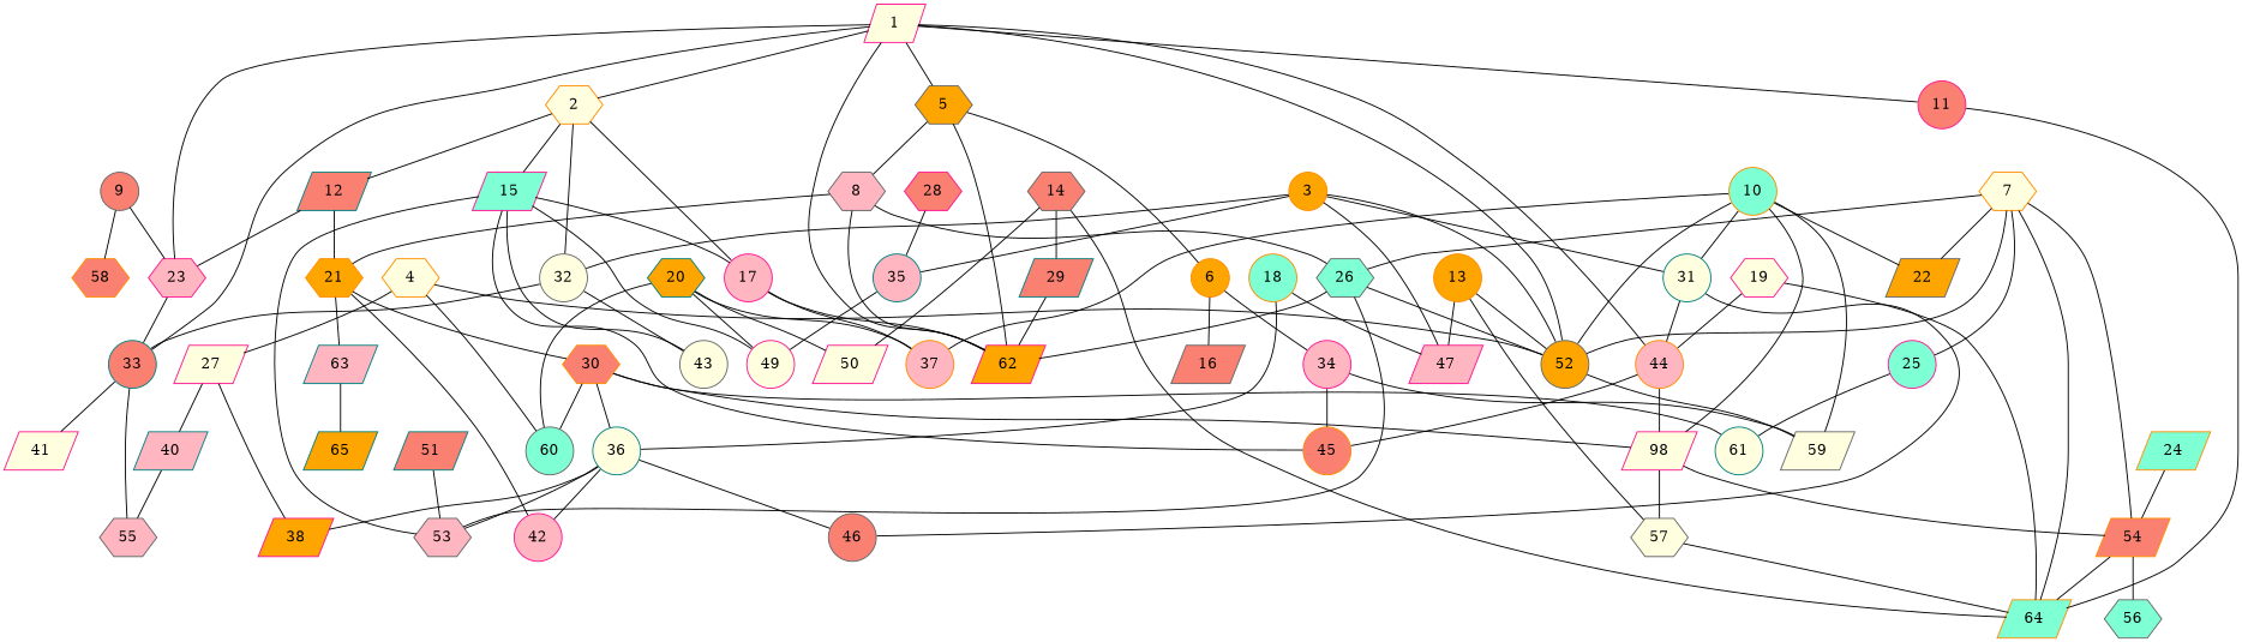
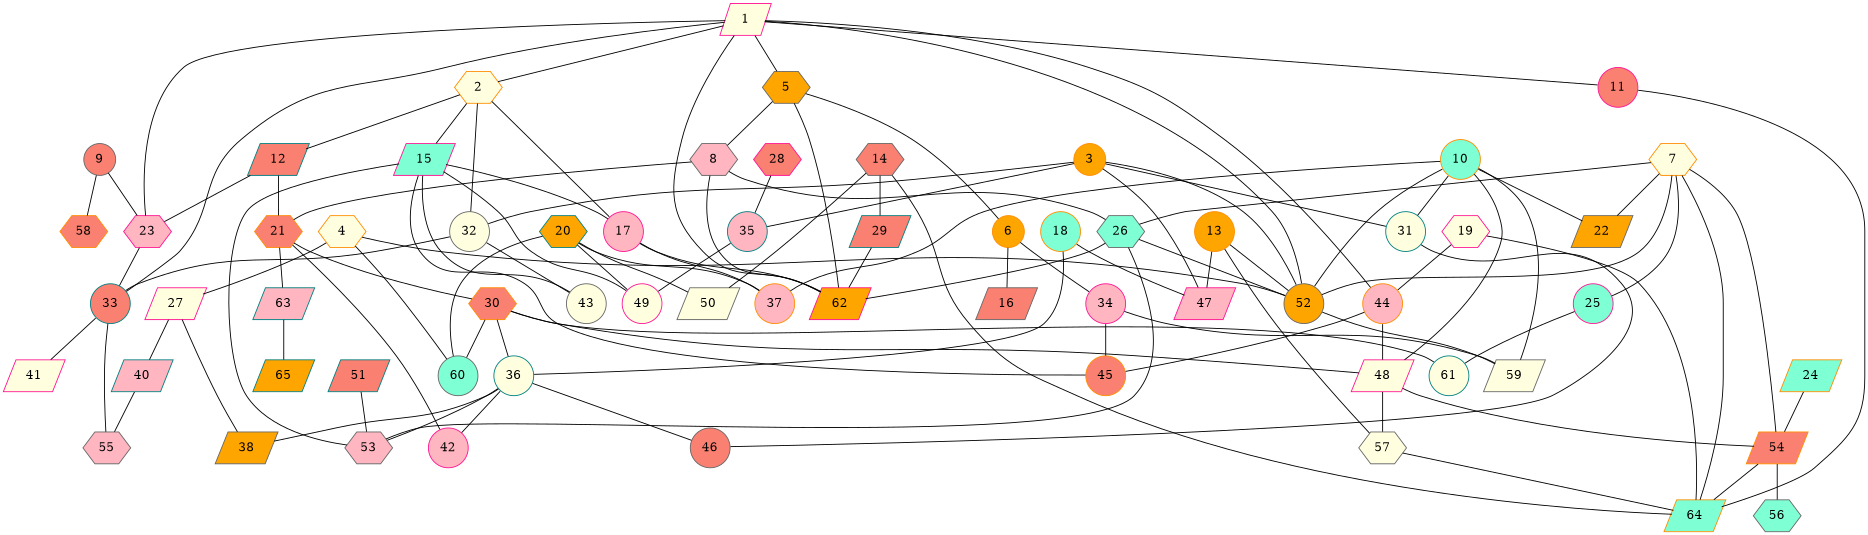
  graph {
    node [color=gray40 fillcolor=lightyellow shape=circle style=filled]
    edge [weight=1.0]
    1 [color=deeppink shape=parallelogram]
    2 [color=darkorange shape=hexagon]
    5 [fillcolor=orange shape=hexagon]
    11 [color=deeppink fillcolor=salmon]
    23 [color=deeppink fillcolor=lightpink shape=hexagon]
    33 [color=teal fillcolor=salmon]
    44 [color=darkorange fillcolor=lightpink]
    52 [fillcolor=orange]
    62 [color=deeppink fillcolor=orange shape=parallelogram]
    12 [color=teal fillcolor=salmon shape=parallelogram]
    15 [color=deeppink fillcolor=aquamarine shape=parallelogram]
    17 [color=deeppink fillcolor=lightpink]
    32
    6 [color=darkorange fillcolor=orange]
    8 [fillcolor=lightpink shape=hexagon]
    64 [color=darkorange fillcolor=aquamarine shape=parallelogram]
    41 [color=deeppink shape=parallelogram]
    55 [fillcolor=lightpink shape=hexagon]
-   48 [color=deeppink shape=parallelogram label=98]
+   48 [color=deeppink shape=parallelogram]
    45 [color=darkorange fillcolor=salmon]
    59 [shape=parallelogram]
-   21 [color=darkorange fillcolor=orange shape=hexagon]
+   21 [color=darkorange fillcolor=salmon shape=hexagon]
    43
    49 [color=deeppink]
    53 [fillcolor=lightpink shape=hexagon]
    37 [color=darkorange fillcolor=lightpink]
    3 [color=darkorange fillcolor=orange]
    31 [color=teal]
    35 [color=teal fillcolor=lightpink]
    47 [color=deeppink fillcolor=lightpink shape=parallelogram]
    46 [fillcolor=salmon]
    4 [color=darkorange shape=hexagon]
    27 [color=deeppink shape=parallelogram]
    60 [fillcolor=aquamarine]
-   38 [color=deeppink fillcolor=orange shape=parallelogram]
+   38 [fillcolor=orange shape=parallelogram]
    40 [color=teal fillcolor=lightpink shape=parallelogram]
    16 [fillcolor=salmon shape=parallelogram]
    34 [color=deeppink fillcolor=lightpink]
    26 [fillcolor=aquamarine shape=hexagon]
    7 [color=darkorange shape=hexagon]
    22 [fillcolor=orange shape=parallelogram]
    25 [color=deeppink fillcolor=aquamarine]
    54 [color=darkorange fillcolor=salmon shape=parallelogram]
    61 [color=teal]
    56 [fillcolor=aquamarine shape=hexagon]
    30 [color=darkorange fillcolor=salmon shape=hexagon]
    42 [color=deeppink fillcolor=lightpink]
    63 [color=teal fillcolor=lightpink shape=parallelogram]
    9 [fillcolor=salmon]
    58 [color=darkorange fillcolor=salmon shape=hexagon]
    10 [color=darkorange fillcolor=aquamarine]
    57 [shape=hexagon]
    13 [color=darkorange fillcolor=orange]
    14 [fillcolor=salmon shape=hexagon]
    29 [color=teal fillcolor=salmon shape=parallelogram]
-   50 [color=deeppink shape=parallelogram]
+   50 [shape=parallelogram]
    18 [color=darkorange fillcolor=aquamarine]
    36 [color=teal]
    19 [color=deeppink shape=hexagon]
    20 [color=teal fillcolor=orange shape=hexagon]
    65 [color=teal fillcolor=orange shape=parallelogram]
    24 [color=darkorange fillcolor=aquamarine shape=parallelogram]
    28 [color=deeppink fillcolor=salmon shape=hexagon]
    51 [color=teal fillcolor=salmon shape=parallelogram]
    1 -- 2
    1 -- 5
    1 -- 11
    1 -- 23
    1 -- 33
    1 -- 44
    1 -- 52
    1 -- 62
    2 -- 12
    2 -- 15
    2 -- 17
    2 -- 32
    5 -- 62
    5 -- 6
    5 -- 8
    11 -- 64
    23 -- 33
    33 -- 41
    33 -- 55
    44 -- 48
    44 -- 45
    52 -- 59
    12 -- 23
    12 -- 21
    15 -- 17
    15 -- 45
    15 -- 43
    15 -- 49
    15 -- 53
    17 -- 62
    17 -- 37
    32 -- 33
    32 -- 43
    6 -- 16
    6 -- 34
    8 -- 62
    8 -- 21
    8 -- 26
    48 -- 54
    48 -- 57
    21 -- 30
    21 -- 42
    21 -- 63
    3 -- 52
    3 -- 32
    3 -- 31
    3 -- 35 [weight=2.0]
    3 -- 47
-   31 -- 44
    31 -- 46
    35 -- 49
    4 -- 52
    4 -- 27
    4 -- 60
    27 -- 38
    27 -- 40
    40 -- 55
    34 -- 45
    34 -- 59
    26 -- 52
    26 -- 62 [weight=2.0]
    26 -- 53
    7 -- 52
    7 -- 64
    7 -- 26
    7 -- 22
    7 -- 25
    7 -- 54
    25 -- 61
    54 -- 64
    54 -- 56
    30 -- 48
    30 -- 60
    30 -- 61
    30 -- 36
    63 -- 65
    9 -- 23
    9 -- 58
    10 -- 52
    10 -- 48
    10 -- 59
    10 -- 37
    10 -- 31
    10 -- 22
    57 -- 64
    13 -- 52
    13 -- 47
    13 -- 57
    14 -- 64
    14 -- 29
    14 -- 50
    29 -- 62
    18 -- 47
    18 -- 36
    36 -- 53
    36 -- 46
    36 -- 38
    36 -- 42
    19 -- 44
    19 -- 64
    20 -- 49
    20 -- 37
    20 -- 60 [weight=2.0]
    20 -- 50
    24 -- 54
    28 -- 35
    51 -- 53
  }
